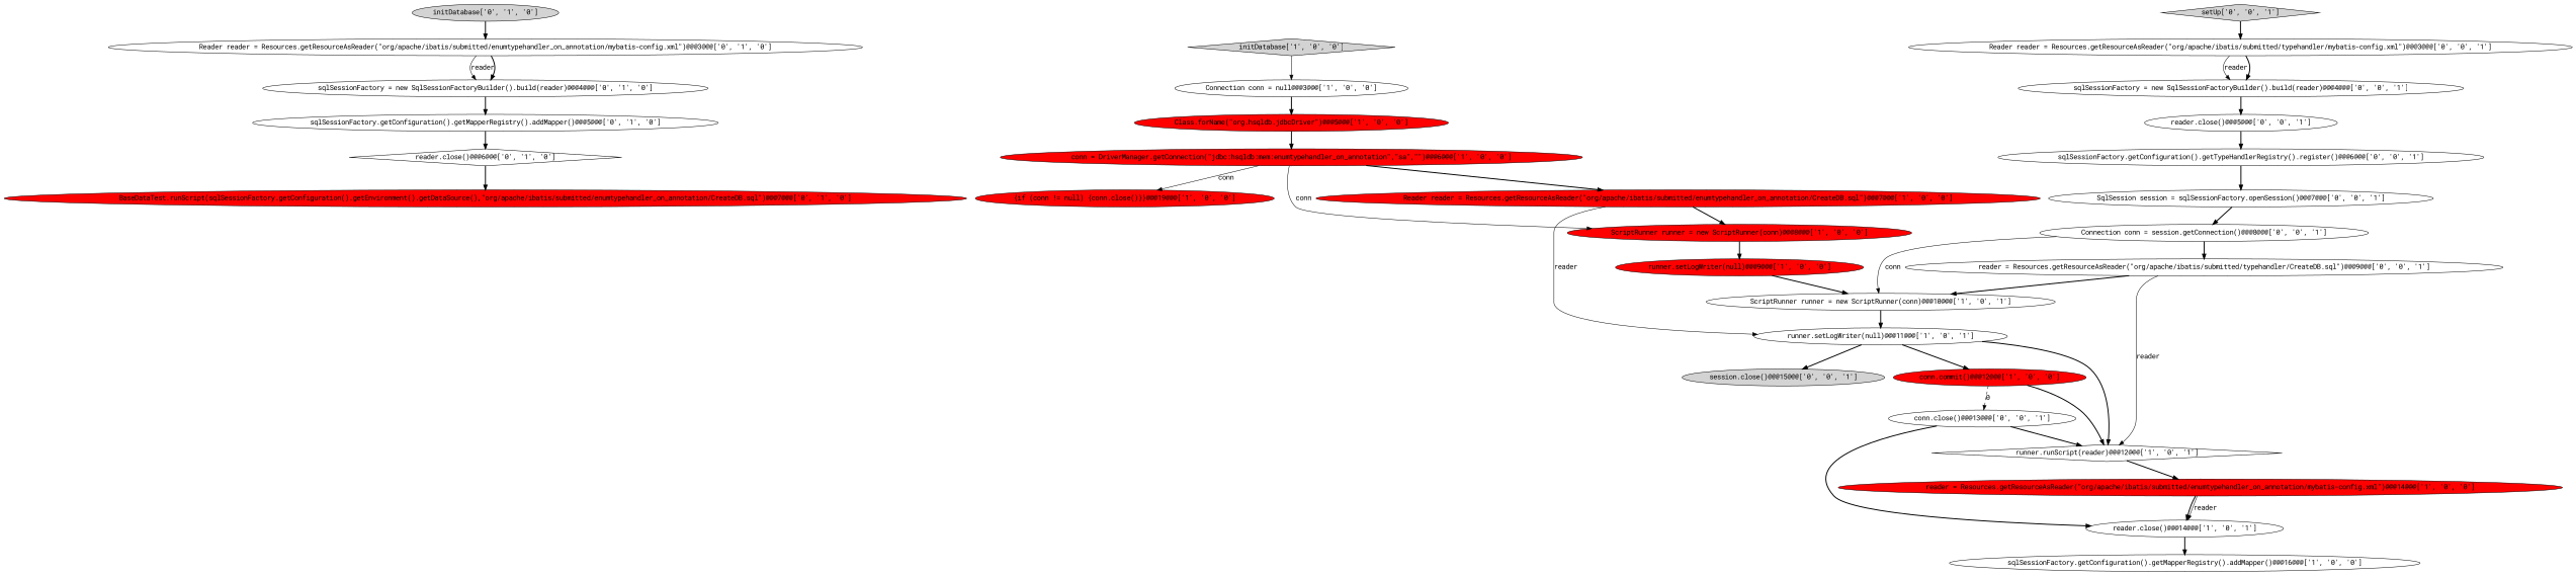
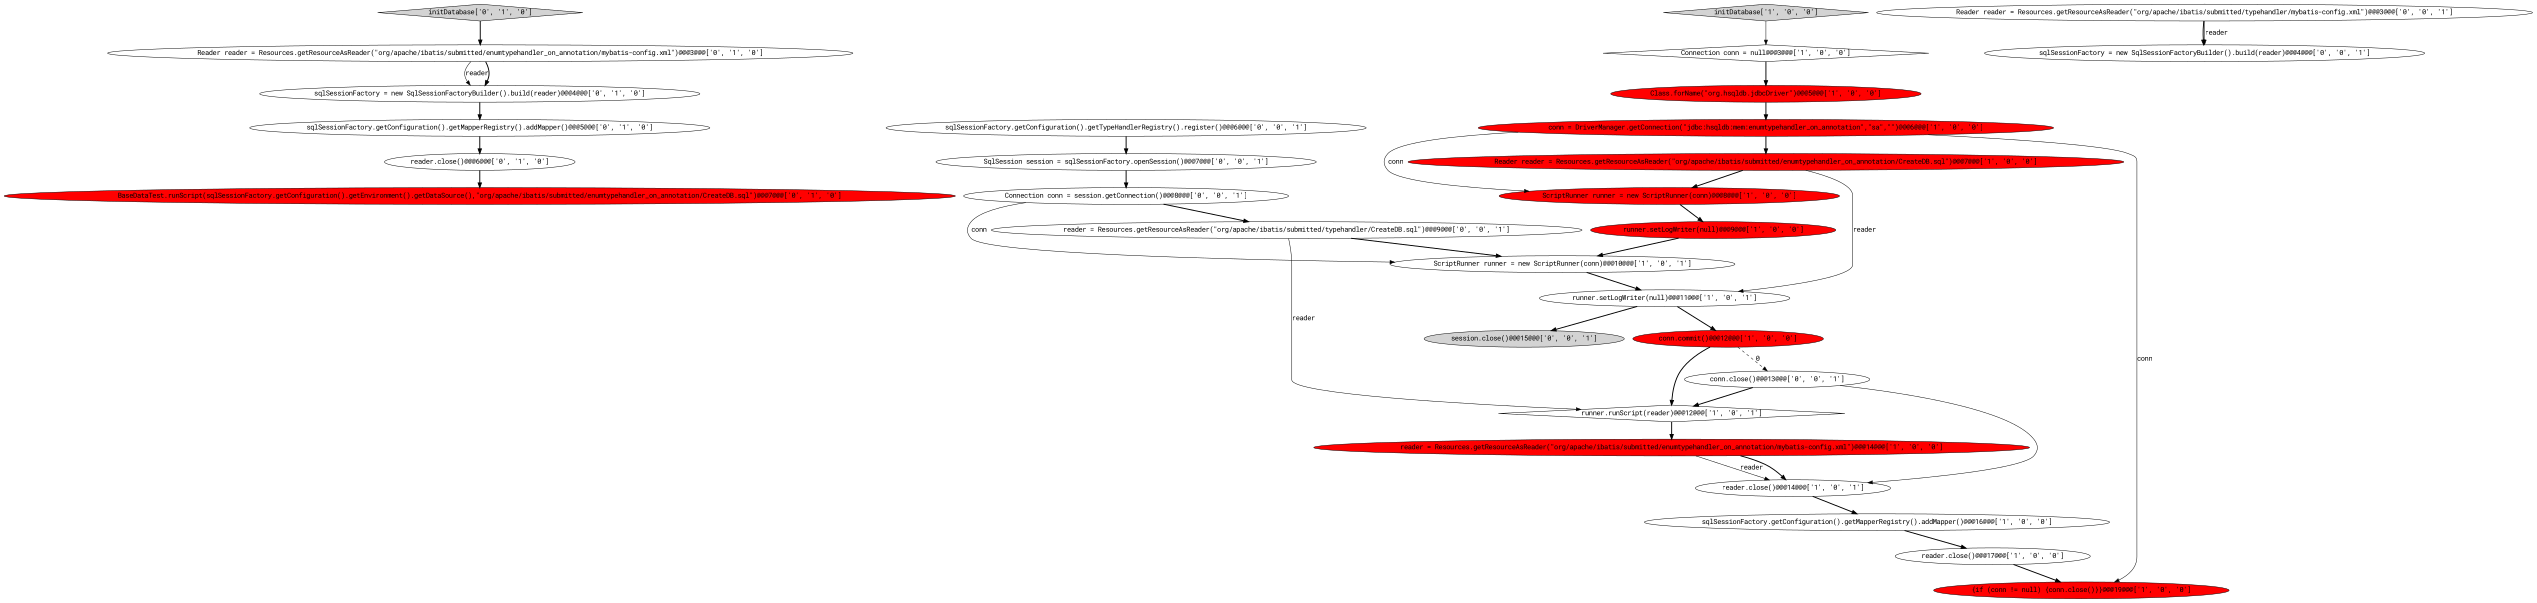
  digraph {
    fontname="Roboto Mono"
    node [fillcolor=white fontname="Roboto Mono" shape=ellipse style=filled]
    edge [fontname="Roboto Mono" style=bold]
    n1 [label="Reader reader = Resources.getResourceAsReader(\"org/apache/ibatis/submitted/enumtypehandler_on_annotation/mybatis-config.xml\")@@@3@@@['0', '1', '0']"]
    n2 [label="sqlSessionFactory = new SqlSessionFactoryBuilder().build(reader)@@@4@@@['0', '1', '0']"]
    n3 [label="sqlSessionFactory.getConfiguration().getMapperRegistry().addMapper()@@@5@@@['0', '1', '0']"]
    n4 [fillcolor=red label="Class.forName(\"org.hsqldb.jdbcDriver\")@@@5@@@['1', '0', '0']"]
    n5 [fillcolor=red label="conn = DriverManager.getConnection(\"jdbc:hsqldb:mem:enumtypehandler_on_annotation\",\"sa\",\"\")@@@6@@@['1', '0', '0']"]
    n6 [fillcolor=red label="ScriptRunner runner = new ScriptRunner(conn)@@@8@@@['1', '0', '0']"]
    n7 [fillcolor=red label="{if (conn != null) {conn.close()}}@@@19@@@['1', '0', '0']"]
    n8 [fillcolor=red label="Reader reader = Resources.getResourceAsReader(\"org/apache/ibatis/submitted/enumtypehandler_on_annotation/CreateDB.sql\")@@@7@@@['1', '0', '0']"]
    n9 [fillcolor=lightgray label="initDatabase['1', '0', '0']" shape=diamond]
-   n10 [label="Connection conn = null@@@3@@@['1', '0', '0']"]
+   n10 [label="Connection conn = null@@@3@@@['1', '0', '0']" shape=diamond]
    n11 [label="reader.close()@@@14@@@['1', '0', '1']"]
    n12 [label="sqlSessionFactory.getConfiguration().getMapperRegistry().addMapper()@@@16@@@['1', '0', '0']"]
    n13 [fillcolor=lightgray label="session.close()@@@15@@@['0', '0', '1']"]
+   n14 [label="reader.close()@@@17@@@['1', '0', '0']"]
    n15 [fillcolor=red label="runner.setLogWriter(null)@@@9@@@['1', '0', '0']"]
    n16 [label="ScriptRunner runner = new ScriptRunner(conn)@@@10@@@['1', '0', '1']"]
    n17 [label="conn.close()@@@13@@@['0', '0', '1']"]
    n18 [label="runner.runScript(reader)@@@12@@@['1', '0', '1']" shape=diamond]
-   n19 [label="reader.close()@@@5@@@['0', '0', '1']"]
    n20 [label="sqlSessionFactory.getConfiguration().getTypeHandlerRegistry().register()@@@6@@@['0', '0', '1']"]
    n21 [label="SqlSession session = sqlSessionFactory.openSession()@@@7@@@['0', '0', '1']"]
    n22 [fillcolor=red label="reader = Resources.getResourceAsReader(\"org/apache/ibatis/submitted/enumtypehandler_on_annotation/mybatis-config.xml\")@@@14@@@['1', '0', '0']"]
    n23 [label="sqlSessionFactory = new SqlSessionFactoryBuilder().build(reader)@@@4@@@['0', '0', '1']"]
    n24 [fillcolor=red label="conn.commit()@@@12@@@['1', '0', '0']"]
-   n25 [fillcolor=lightgray label="initDatabase['0', '1', '0']"]
-   n26 [label="reader.close()@@@6@@@['0', '1', '0']" shape=diamond]
+   n25 [fillcolor=lightgray label="initDatabase['0', '1', '0']" shape=diamond]
+   n26 [label="reader.close()@@@6@@@['0', '1', '0']"]
    n27 [label="runner.setLogWriter(null)@@@11@@@['1', '0', '1']"]
    n28 [label="Connection conn = session.getConnection()@@@8@@@['0', '0', '1']"]
    n29 [label="reader = Resources.getResourceAsReader(\"org/apache/ibatis/submitted/typehandler/CreateDB.sql\")@@@9@@@['0', '0', '1']"]
    n30 [fillcolor=red label="BaseDataTest.runScript(sqlSessionFactory.getConfiguration().getEnvironment().getDataSource(),\"org/apache/ibatis/submitted/enumtypehandler_on_annotation/CreateDB.sql\")@@@7@@@['0', '1', '0']"]
-   n31 [fillcolor=lightgray label="setUp['0', '0', '1']" shape=diamond]
    n32 [label="Reader reader = Resources.getResourceAsReader(\"org/apache/ibatis/submitted/typehandler/mybatis-config.xml\")@@@3@@@['0', '0', '1']"]
    n1 -> n2 [label=reader style=solid]
    n1 -> n2
    n2 -> n3
    n3 -> n26
    n4 -> n5
    n5 -> n6 [label=conn style=solid]
    n5 -> n7 [label=conn style=solid]
    n5 -> n8
    n6 -> n15
    n8 -> n6
    n8 -> n27 [label=reader style=solid]
    n9 -> n10 [style=solid]
    n10 -> n4
    n11 -> n12
+   n12 -> n14
+   n14 -> n7
    n15 -> n16
    n16 -> n27
-   n17 -> n11
+   n17 -> n11 [style=solid]
    n17 -> n18
    n18 -> n22
-   n19 -> n20
    n20 -> n21
    n21 -> n28
    n22 -> n11 [label=reader style=solid]
    n22 -> n11
-   n23 -> n19
    n24 -> n17 [label=0 style=dashed]
    n24 -> n18
    n25 -> n1
    n26 -> n30
    n27 -> n13
-   n27 -> n18
    n27 -> n24
    n28 -> n16 [label=conn style=solid]
    n28 -> n29
    n29 -> n16
    n29 -> n18 [label=reader style=solid]
-   n31 -> n32
    n32 -> n23
    n32 -> n23 [label=reader style=solid]
  }
